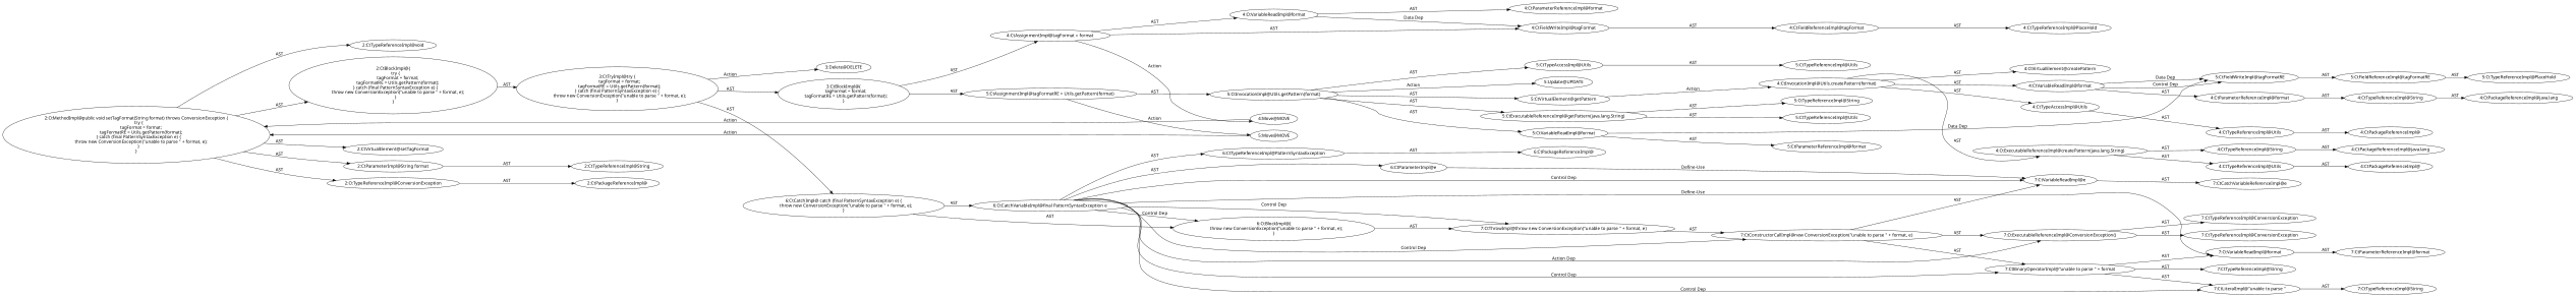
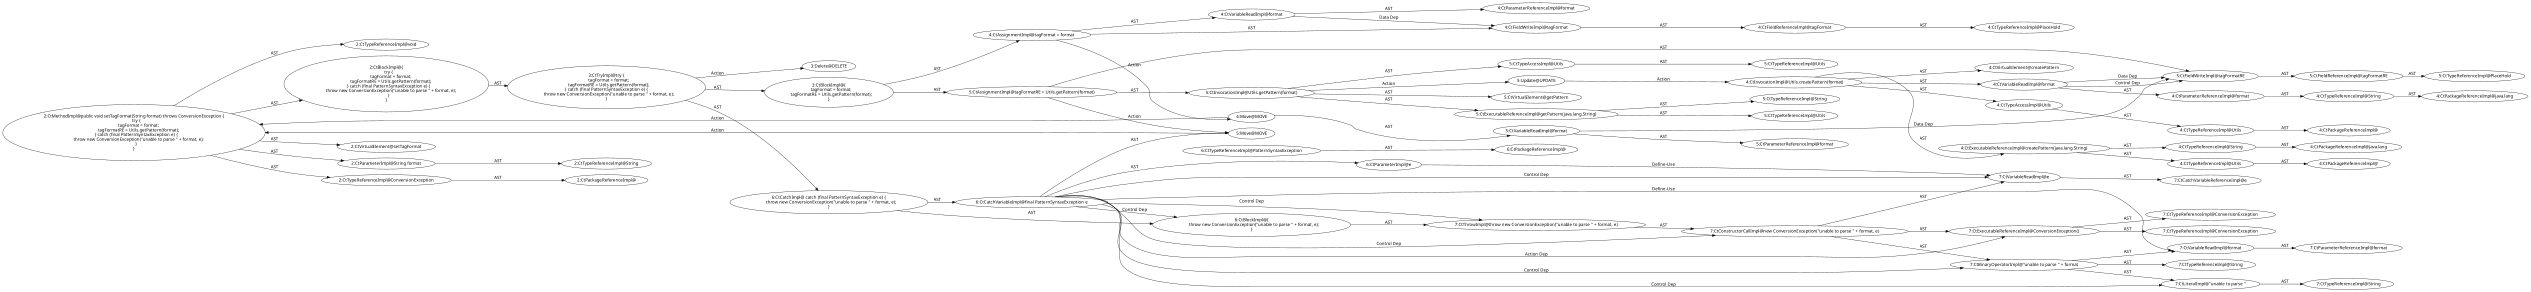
  digraph {
    fontname="Noto Sans"
    rankdir=LR
    node [fontname="Noto Sans" shape=ellipse]
    edge [fontname="Noto Sans"]
    n1 [label="2:CtTypeReferenceImpl@void"]
    n2 [label="2:CtVirtualElement@setTagFormat"]
    n3 [label="2:CtParameterImpl@String format"]
    n4 [label="2:CtTypeReferenceImpl@String"]
    n5 [label="2:CtTypeReferenceImpl@ConversionException"]
    n6 [label="2:CtPackageReferenceImpl@"]
    n7 [label="4:CtFieldReferenceImpl@tagFormat"]
    n8 [label="4:CtTypeReferenceImpl@PlaceHold"]
    n9 [label="4:CtFieldWriteImpl@tagFormat"]
    n10 [label="4:CtVariableReadImpl@format"]
    n11 [label="4:CtParameterReferenceImpl@format"]
    n12 [label="4:CtAssignmentImpl@tagFormat = format"]
    n13 [label="4:Move@MOVE"]
    n14 [label="2:CtMethodImpl@public void setTagFormat(String format) throws ConversionException \{\n    try \{\n        tagFormat = format;\n        tagFormatRE = Utils.getPattern(format);\n    \} catch (final PatternSyntaxException e) \{\n        throw new ConversionException(\"unable to parse \" + format, e);\n    \}\n\}"]
    n15 [label="5:CtFieldReferenceImpl@tagFormatRE"]
    n16 [label="5:CtTypeReferenceImpl@PlaceHold"]
    n17 [label="5:CtFieldWriteImpl@tagFormatRE"]
    n18 [label="5:CtExecutableReferenceImpl@getPattern(java.lang.String)"]
    n19 [label="5:CtTypeReferenceImpl@Utils"]
    n20 [label="5:CtTypeReferenceImpl@String"]
    n21 [label="5:CtVirtualElement@getPattern"]
    n22 [label="5:CtTypeAccessImpl@Utils"]
    n23 [label="5:CtTypeReferenceImpl@Utils"]
    n24 [label="5:CtVariableReadImpl@format"]
    n25 [label="5:CtParameterReferenceImpl@format"]
    n26 [label="5:CtInvocationImpl@Utils.getPattern(format)"]
    n27 [label="5:Update@UPDATE"]
    n28 [label="4:CtInvocationImpl@Utils.createPattern(format)"]
    n29 [label="5:CtAssignmentImpl@tagFormatRE = Utils.getPattern(format)"]
    n30 [label="5:Move@MOVE"]
    n31 [label="3:CtBlockImpl@\{\n    tagFormat = format;\n    tagFormatRE = Utils.getPattern(format);\n\}"]
    n32 [label="6:CtParameterImpl@e"]
    n33 [label="7:CtVariableReadImpl@e"]
    n34 [label="7:CtCatchVariableReferenceImpl@e"]
    n35 [label="6:CtTypeReferenceImpl@PatternSyntaxException"]
    n36 [label="6:CtPackageReferenceImpl@"]
    n37 [label="6:CtCatchVariableImpl@final PatternSyntaxException e"]
    n38 [label="7:CtExecutableReferenceImpl@ConversionException()"]
    n39 [label="7:CtLiteralImpl@\"unable to parse \""]
    n40 [label="7:CtVariableReadImpl@format"]
    n41 [label="7:CtBinaryOperatorImpl@\"unable to parse \" + format"]
    n42 [label="7:CtConstructorCallImpl@new ConversionException(\"unable to parse \" + format, e)"]
    n43 [label="7:CtThrowImpl@throw new ConversionException(\"unable to parse \" + format, e)"]
    n44 [label="6:CtBlockImpl@\{\n    throw new ConversionException(\"unable to parse \" + format, e);\n\}"]
    n45 [label="7:CtTypeReferenceImpl@ConversionException"]
    n46 [label="7:CtTypeReferenceImpl@ConversionException"]
    n47 [label="7:CtTypeReferenceImpl@String"]
    n48 [label="7:CtParameterReferenceImpl@format"]
    n49 [label="7:CtTypeReferenceImpl@String"]
    n50 [label="6:CtCatchImpl@ catch (final PatternSyntaxException e) \{\n    throw new ConversionException(\"unable to parse \" + format, e);\n\}"]
    n51 [label="3:CtTryImpl@try \{\n    tagFormat = format;\n    tagFormatRE = Utils.getPattern(format);\n\} catch (final PatternSyntaxException e) \{\n    throw new ConversionException(\"unable to parse \" + format, e);\n\}"]
    n52 [label="3:Delete@DELETE"]
    n53 [label="2:CtBlockImpl@\{\n    try \{\n        tagFormat = format;\n        tagFormatRE = Utils.getPattern(format);\n    \} catch (final PatternSyntaxException e) \{\n        throw new ConversionException(\"unable to parse \" + format, e);\n    \}\n\}"]
    n54 [label="4:CtTypeAccessImpl@Utils"]
    n55 [label="4:CtExecutableReferenceImpl@createPattern(java.lang.String)"]
    n56 [label="4:CtVariableReadImpl@format"]
    n57 [label="4:CtVirtualElement@createPattern"]
    n58 [label="4:CtPackageReferenceImpl@"]
    n59 [label="4:CtTypeReferenceImpl@Utils"]
    n60 [label="4:CtPackageReferenceImpl@"]
    n61 [label="4:CtTypeReferenceImpl@Utils"]
    n62 [label="4:CtPackageReferenceImpl@java.lang"]
    n63 [label="4:CtTypeReferenceImpl@String"]
    n64 [label="4:CtPackageReferenceImpl@java.lang"]
    n65 [label="4:CtTypeReferenceImpl@String"]
    n66 [label="4:CtParameterReferenceImpl@format"]
    n3 -> n4 [label=AST]
    n5 -> n6 [label=AST]
    n7 -> n8 [label=AST]
    n9 -> n7 [label=AST]
    n10 -> n9 [label="Data Dep"]
    n10 -> n11 [label=AST]
    n12 -> n9 [label=AST]
    n12 -> n10 [label=AST]
    n12 -> n13 [label=Action]
    n13 -> n14 [label=Action]
    n14 -> n1 [label=AST]
    n14 -> n2 [label=AST]
    n14 -> n3 [label=AST]
    n14 -> n5 [label=AST]
    n14 -> n53 [label=AST]
    n15 -> n16 [label=AST]
    n17 -> n15 [label=AST]
    n18 -> n19 [label=AST]
    n18 -> n20 [label=AST]
    n22 -> n23 [label=AST]
    n24 -> n17 [label="Data Dep"]
    n24 -> n25 [label=AST]
    n26 -> n18 [label=AST]
    n26 -> n21 [label=AST]
    n26 -> n22 [label=AST]
-   n26 -> n24 [label=AST]
+   n13 -> n24 [label=AST]
    n26 -> n27 [label=Action]
-   n21 -> n28 [label=Action]
+   n27 -> n28 [label=Action]
    n28 -> n54 [label=AST]
    n28 -> n55 [label=AST]
    n28 -> n56 [label=AST]
    n28 -> n57 [label=AST]
+   n29 -> n17 [label=AST]
    n29 -> n26 [label=AST]
    n29 -> n30 [label=Action]
    n30 -> n14 [label=Action]
    n31 -> n12 [label=AST]
    n31 -> n29 [label=AST]
    n32 -> n33 [label="Define-Use"]
    n33 -> n34 [label=AST]
    n35 -> n36 [label=AST]
    n37 -> n32 [label=AST]
    n37 -> n33 [label="Control Dep"]
-   n37 -> n35 [label=AST]
+   n37 -> n30 [label=AST]
    n37 -> n38 [label="Action Dep"]
    n37 -> n39 [label="Control Dep"]
    n37 -> n40 [label="Define-Use"]
    n37 -> n41 [label="Control Dep"]
    n37 -> n42 [label="Control Dep"]
    n37 -> n43 [label="Control Dep"]
    n37 -> n44 [label="Control Dep"]
    n38 -> n45 [label=AST]
    n38 -> n46 [label=AST]
    n39 -> n47 [label=AST]
    n40 -> n48 [label=AST]
    n41 -> n39 [label=AST]
    n41 -> n40 [label=AST]
    n41 -> n49 [label=AST]
    n42 -> n33 [label=AST]
    n42 -> n38 [label=AST]
    n42 -> n41 [label=AST]
    n43 -> n42 [label=AST]
    n44 -> n43 [label=AST]
    n50 -> n37 [label=AST]
    n50 -> n44 [label=AST]
    n51 -> n31 [label=AST]
    n51 -> n50 [label=AST]
    n51 -> n52 [label=Action]
    n53 -> n51 [label=AST]
    n54 -> n59 [label=AST]
    n55 -> n61 [label=AST]
    n55 -> n63 [label=AST]
    n56 -> n17 [label="Data Dep"]
    n56 -> n17 [label="Control Dep"]
    n56 -> n66 [label=AST]
    n59 -> n58 [label=AST]
    n61 -> n60 [label=AST]
    n63 -> n62 [label=AST]
    n65 -> n64 [label=AST]
    n66 -> n65 [label=AST]
  }
